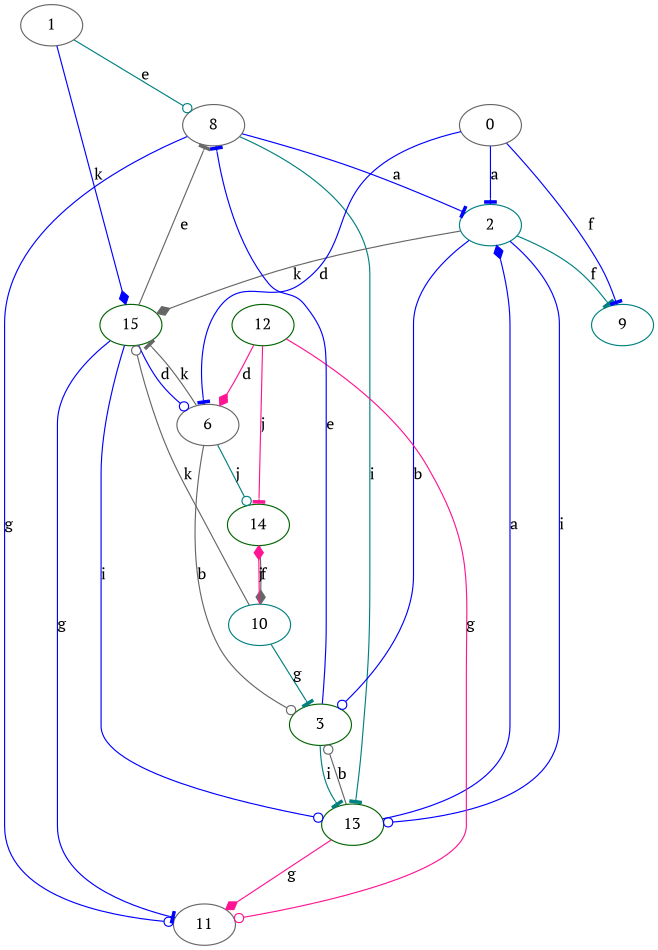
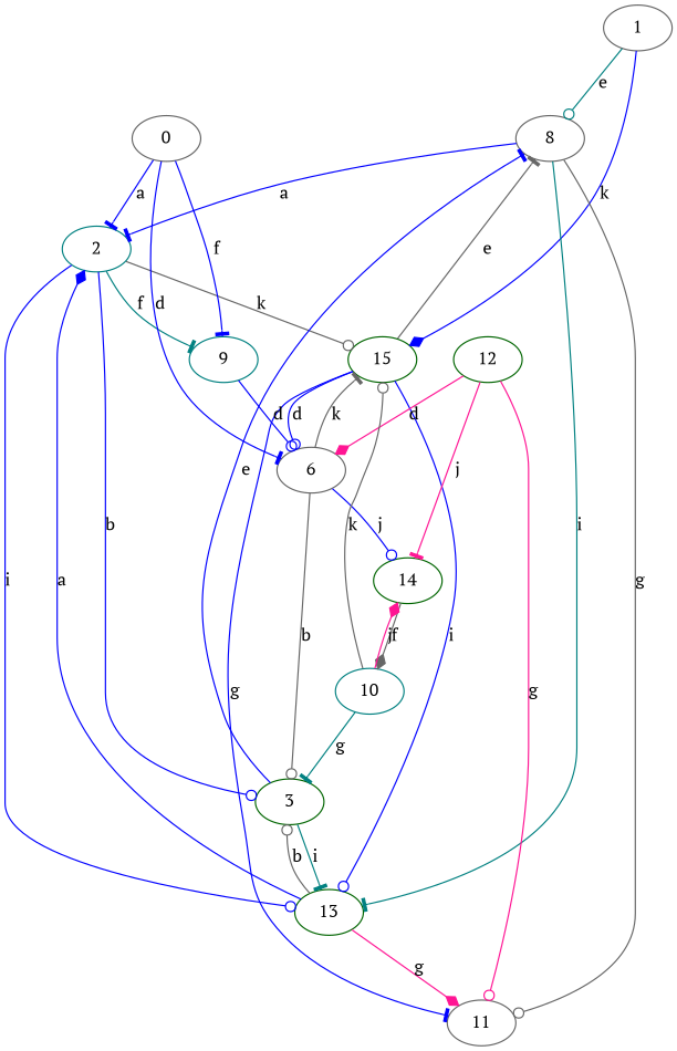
  strict digraph {
    fontname="PT Serif"
    node [color=gray40 fontname="PT Serif"]
    edge [arrowhead=tee color=blue fontname="PT Serif"]
    1
    8
    15 [color=darkgreen]
    2 [color=teal]
    13 [color=darkgreen]
    11
    12 [color=darkgreen]
    6
    14 [color=darkgreen]
    3 [color=darkgreen]
    9 [color=teal]
    0
    10 [color=teal]
    1 -> 8 [arrowhead=odot color=teal label=e]
    1 -> 15 [arrowhead=diamond label=k]
    8 -> 2 [label=a]
    8 -> 13 [color=teal label=i]
-   8 -> 11 [arrowhead=odot label=g]
+   8 -> 11 [arrowhead=odot color=gray40 label=g]
    15 -> 8 [color=gray40 label=e]
    15 -> 13 [arrowhead=odot label=i]
    15 -> 11 [label=g]
    15 -> 6 [arrowhead=odot label=d]
-   2 -> 15 [arrowhead=diamond color=gray40 label=k]
+   2 -> 15 [arrowhead=odot color=gray40 label=k]
    2 -> 13 [arrowhead=odot label=i]
    2 -> 3 [arrowhead=odot label=b]
    2 -> 9 [color=teal label=f]
    13 -> 2 [arrowhead=diamond label=a]
    13 -> 11 [arrowhead=diamond color=deeppink label=g]
    13 -> 3 [arrowhead=odot color=gray40 label=b]
    12 -> 11 [arrowhead=odot color=deeppink label=g]
    12 -> 6 [arrowhead=diamond color=deeppink label=d]
    12 -> 14 [color=deeppink label=j]
    6 -> 15 [color=gray40 label=k]
-   6 -> 14 [arrowhead=odot color=teal label=j]
+   6 -> 14 [arrowhead=odot label=j]
    6 -> 3 [arrowhead=odot color=gray40 label=b]
    14 -> 10 [arrowhead=diamond color=gray40 label=f]
    3 -> 8 [label=e]
    3 -> 13 [color=teal label=i]
+   9 -> 6 [arrowhead=odot label=d]
    0 -> 2 [label=a]
    0 -> 6 [label=d]
    0 -> 9 [label=f]
    10 -> 15 [arrowhead=odot color=gray40 label=k]
    10 -> 14 [arrowhead=diamond color=deeppink label=j]
    10 -> 3 [color=teal label=g]
  }
